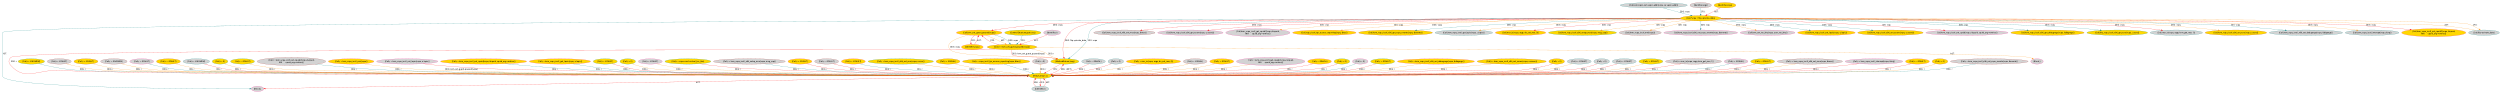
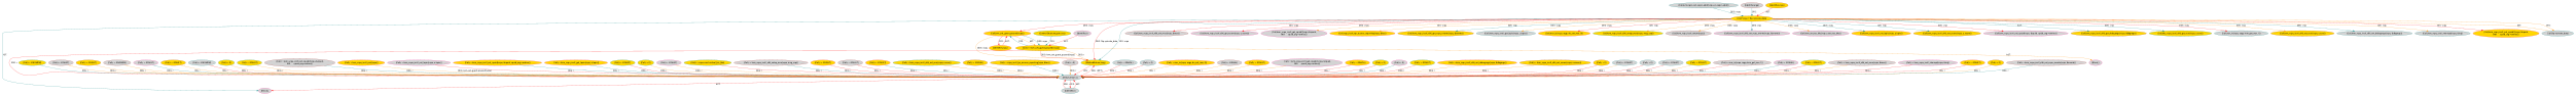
  digraph {
    fontname=Roboto
    node [color=deeppink fillcolor=gold fontname=Roboto style=filled]
    edge [color=red fontname=Roboto]
    n1 [label="(Call,kvm_set_guest_paused(vcpu))"]
    n2 [color=brown label="(Call,r = kvm_set_guest_paused(vcpu))"]
    n3 [label="(Identifier,vcpu)"]
    n4 [color=teal label="(MethodReturn,long)"]
-   n5 [color=teal label="(Return,return r;)"]
+   n5 [color=teal fillcolor=lightgrey label="(Return,return r;)"]
    n6 [fillcolor=lightgrey label="(Block,)"]
    n7 [color=brown label="(Call,*vcpu = filp->private_data)"]
    n8 [color=brown fillcolor=lightgrey label="(Call,kvm_vcpu_ioctl_x86_set_mce(vcpu, &mce))"]
    n9 [fillcolor=lightgrey label="(Call,kvm_vcpu_ioctl_x86_get_xsave(vcpu, u.xsave))"]
    n10 [fillcolor=lightgrey label="(Block,)"]
    n11 [fillcolor=lightgrey label="(Call,kvm_vcpu_ioctl_get_cpuid2(vcpu, &cpuid,\n\t\t\t\t\t      cpuid_arg->entries))"]
    n12 [label="(Call,vcpu_ioctl_tpr_access_reporting(vcpu, &tac))"]
    n13 [color=brown label="(Call,kvm_vcpu_ioctl_x86_get_vcpu_events(vcpu, &events))"]
    n14 [color=teal fillcolor=lightgrey label="(Call,kvm_vcpu_ioctl_get_lapic(vcpu, u.lapic))"]
    n15 [label="(Call,msr_io(vcpu, argp, do_set_msr, 0))"]
    n16 [color=teal label="(Call,kvm_vcpu_ioctl_x86_setup_mce(vcpu, mcg_cap))"]
-   n17 [color=brown fillcolor=lightgrey label="(Call,kvm_vcpu_ioctl_nmi(vcpu))"]
+   n17 [color=brown fillcolor=lightgrey label="(Call,kvm_vcpu_ioctl_return(vcpu))"]
    n18 [fillcolor=lightgrey label="(Call,kvm_vcpu_ioctl_x86_set_vcpu_events(vcpu, &events))"]
    n19 [fillcolor=lightgrey label="(Call,kvm_set_tsc_khz(vcpu, user_tsc_khz))"]
    n20 [label="(Call,kvm_vcpu_ioctl_set_lapic(vcpu, u.lapic))"]
    n21 [color=brown label="(Call,kvm_vcpu_ioctl_x86_set_xsave(vcpu, u.xsave))"]
    n22 [fillcolor=lightgrey label="(Call,kvm_vcpu_ioctl_set_cpuid(vcpu, &cpuid, cpuid_arg->entries))"]
    n23 [color=brown label="(Call,kvm_vcpu_ioctl_x86_get_debugregs(vcpu, &dbgregs))"]
    n24 [color=teal label="(Call,khz_vcpu_ioctl_x86_get_xcrs(vcpu, u.xcrs))"]
    n25 [color=teal fillcolor=lightgrey label="(Call,msr_io(vcpu, argp, kvm_get_msr, 1))"]
    n26 [color=brown label="(Call,kvm_vcpu_ioctl_x86_set_xcrs(vcpu, u.xcrs))"]
    n27 [color=teal fillcolor=lightgrey label="(Call,kvm_vcpu_ioctl_x86_set_debugregs(vcpu, &dbgregs))"]
    n28 [color=teal fillcolor=lightgrey label="(Call,kvm_vcpu_ioctl_interrupt(vcpu, &irq))"]
    n29 [label="(Call,kvm_vcpu_ioctl_set_cpuid2(vcpu, &cpuid,\n\t\t\t\t\t      cpuid_arg->entries))"]
    n30 [color=teal fillcolor=lightgrey label="(Call,filp->private_data)"]
    n31 [color=teal fillcolor=lightgrey label="(Call,kvm_lapic_set_vapic_addr(vcpu, va.vapic_addr))"]
    n32 [color=teal fillcolor=lightgrey label="(Identifier,r)"]
    n33 [color=teal label="(Call,r = -ENOMEM)"]
    n34 [color=brown fillcolor=lightgrey label="(Call,r = -EFAULT)"]
    n35 [color=brown label="(Call,r = -EFAULT)"]
    n36 [color=brown fillcolor=lightgrey label="(Call,r = -ENOMEM)"]
    n37 [fillcolor=lightgrey label="(Call,r = -EFAULT)"]
    n38 [color=brown fillcolor=lightgrey label="(Identifier,argp)"]
    n39 [color=brown label="(Call,r = -EFAULT)"]
    n40 [color=teal fillcolor=lightgrey label="(Call,r = -ENOMEM)"]
    n41 [color=teal label="(Call,r = 0)"]
    n42 [color=teal label="(ControlStructure,goto out;)"]
    n43 [color=teal label="(Call,r = -EFAULT)"]
    n44 [color=brown fillcolor=lightgrey label="(Call,r = kvm_vcpu_ioctl_set_cpuid2(vcpu, &cpuid,\n\t\t\t\t\t      cpuid_arg->entries))"]
    n45 [label="(Call,r = kvm_vcpu_ioctl_nmi(vcpu))"]
    n46 [fillcolor=lightgrey label="(Call,r = kvm_vcpu_ioctl_set_lapic(vcpu, u.lapic))"]
    n47 [label="(Call,r = kvm_vcpu_ioctl_set_cpuid(vcpu, &cpuid, cpuid_arg->entries))"]
    n48 [label="(Call,r = kvm_vcpu_ioctl_get_lapic(vcpu, u.lapic))"]
    n49 [color=teal label="(Call,r = -EFAULT)"]
    n50 [color=teal label="(Call,r = 0)"]
    n51 [fillcolor=lightgrey label="(Call,r = -EFAULT)"]
    n52 [color=teal label="(Call,r = vcpu->arch.virtual_tsc_khz)"]
    n53 [color=brown fillcolor=lightgrey label="(Call,r = kvm_vcpu_ioctl_x86_setup_mce(vcpu, mcg_cap))"]
    n54 [label="(Call,r = -EFAULT)"]
    n55 [color=brown fillcolor=lightgrey label="(Call,r = -EFAULT)"]
    n56 [label="(Call,r = -EFAULT)"]
    n57 [color=teal label="(Call,r = kvm_vcpu_ioctl_x86_set_xcrs(vcpu, u.xcrs))"]
    n58 [color=brown label="(Call,r = -EINVAL)"]
    n59 [color=brown label="(Call,r = vcpu_ioctl_tpr_access_reporting(vcpu, &tac))"]
    n60 [color=brown fillcolor=lightgrey label="(Call,r = 0)"]
    n61 [color=brown label="(Identifier,vcpu)"]
    n62 [color=teal fillcolor=lightgrey label="(Call,r = -EINVAL)"]
    n63 [color=teal fillcolor=lightgrey label="(Call,r = 0)"]
    n64 [label="(Call,r = msr_io(vcpu, argp, do_set_msr, 0))"]
    n65 [color=brown fillcolor=lightgrey label="(Call,r = -EINVAL)"]
    n66 [label="(Call,r = -EFAULT)"]
    n67 [fillcolor=lightgrey label="(Call,r = kvm_vcpu_ioctl_get_cpuid2(vcpu, &cpuid,\n\t\t\t\t\t      cpuid_arg->entries))"]
    n68 [label="(Call,r = -EINVAL)"]
    n69 [color=teal label="(Call,r = 0)"]
    n70 [fillcolor=lightgrey label="(Call,r = 0)"]
    n71 [color=teal label="(Call,r = -EFAULT)"]
    n72 [label="(Call,r = kvm_vcpu_ioctl_x86_set_debugregs(vcpu, &dbgregs))"]
    n73 [color=brown label="(Call,r = kvm_vcpu_ioctl_x86_set_xsave(vcpu, u.xsave))"]
    n74 [color=brown label="(Call,r = 0)"]
    n75 [color=teal fillcolor=lightgrey label="(Call,r = -EFAULT)"]
    n76 [color=teal fillcolor=lightgrey label="(Call,r = 0)"]
    n77 [color=teal fillcolor=lightgrey label="(Call,r = -EFAULT)"]
    n78 [color=teal label="(Call,r = -EFAULT)"]
    n79 [color=brown fillcolor=lightgrey label="(Call,r = msr_io(vcpu, argp, kvm_get_msr, 1))"]
    n80 [fillcolor=lightgrey label="(Call,r = -EINVAL)"]
    n81 [color=teal label="(Call,r = -EFAULT)"]
    n82 [fillcolor=lightgrey label="(Identifier,r)"]
    n83 [color=brown fillcolor=lightgrey label="(Call,r = kvm_vcpu_ioctl_x86_set_mce(vcpu, &mce))"]
    n84 [fillcolor=lightgrey label="(Call,r = kvm_vcpu_ioctl_interrupt(vcpu, &irq))"]
    n85 [label="(Call,r = -EFAULT)"]
    n86 [color=brown label="(Call,r = 0)"]
    n87 [color=brown fillcolor=lightgrey label="(Call,r = kvm_vcpu_ioctl_x86_set_vcpu_events(vcpu, &events))"]
    n1 -> n2 [color=darkorange label="AST: "]
    n1 -> n2 [color=teal label="DDG: vcpu"]
    n1 -> n3 [label="CFG: "]
    n1 -> n4 [color=darkorange label="DDG: vcpu"]
-   n2 -> n1 [label="CFG: "]
+   n2 -> n1 [color=teal label="CFG: "]
    n2 -> n4 [label="DDG: kvm_set_guest_paused(vcpu)"]
    n2 -> n4 [color=darkorange label="DDG: r"]
    n2 -> n5 [label="DDG: r"]
    n2 -> n6 [color=darkorange label="AST: "]
    n3 -> n1 [label="AST: "]
    n4 -> n5 [label="CFG: "]
    n5 -> n4 [label="DDG: <RET>"]
    n5 -> n10 [label="AST: "]
    n5 -> n32 [label="CFG: "]
    n7 -> n1 [label="DDG: vcpu"]
    n7 -> n4 [label="DDG: filp->private_data"]
    n7 -> n4 [color=teal label="DDG: vcpu"]
    n7 -> n8 [label="DDG: vcpu"]
    n7 -> n9 [label="DDG: vcpu"]
    n7 -> n10 [color=teal label="AST: "]
    n7 -> n11 [color=darkorange label="DDG: vcpu"]
    n7 -> n12 [color=darkorange label="DDG: vcpu"]
    n7 -> n13 [color=teal label="DDG: vcpu"]
    n7 -> n14 [color=darkorange label="DDG: vcpu"]
    n7 -> n15 [label="DDG: vcpu"]
    n7 -> n16 [color=darkorange label="DDG: vcpu"]
    n7 -> n17 [color=darkorange label="DDG: vcpu"]
    n7 -> n18 [color=teal label="DDG: vcpu"]
    n7 -> n19 [color=darkorange label="DDG: vcpu"]
    n7 -> n20 [color=teal label="DDG: vcpu"]
    n7 -> n21 [color=teal label="DDG: vcpu"]
    n7 -> n22 [label="DDG: vcpu"]
-   n7 -> n23 [color=teal label="DDG: vcpu"]
+   n7 -> n23 [color=teal label="AST: "]
    n7 -> n24 [color=teal label="DDG: vcpu"]
    n7 -> n25 [label="DDG: vcpu"]
    n7 -> n26 [color=darkorange label="DDG: vcpu"]
    n7 -> n27 [color=teal label="DDG: vcpu"]
    n7 -> n28 [color=darkorange label="DDG: vcpu"]
    n7 -> n29 [label="DDG: vcpu"]
    n7 -> n30 [color=darkorange label="CFG: "]
    n30 -> n7 [color=darkorange label="AST: "]
    n31 -> n7 [color=teal label="DDG: vcpu"]
    n32 -> n5 [label="AST: "]
    n32 -> n5 [label="DDG: r"]
    n33 -> n5 [color=teal label="DDG: r"]
    n34 -> n5 [color=darkorange label="DDG: r"]
    n35 -> n5 [color=darkorange label="DDG: r"]
    n36 -> n5 [color=darkorange label="DDG: r"]
    n37 -> n5 [color=teal label="DDG: r"]
    n38 -> n7 [color=teal label="CFG: "]
    n39 -> n5 [color=darkorange label="DDG: r"]
    n40 -> n5 [label="DDG: r"]
    n41 -> n5 [color=darkorange label="DDG: r"]
    n42 -> n2 [color=teal label="CFG: "]
    n43 -> n5 [color=darkorange label="DDG: r"]
    n44 -> n5 [color=teal label="DDG: r"]
    n45 -> n5 [color=darkorange label="DDG: kvm_set_guest_paused(vcpu)"]
    n46 -> n5 [label="DDG: r"]
    n47 -> n5 [color=teal label="DDG: r"]
    n48 -> n5 [color=teal label="DDG: r"]
    n49 -> n5 [label="DDG: r"]
    n50 -> n5 [color=darkorange label="DDG: r"]
    n51 -> n5 [color=darkorange label="DDG: r"]
    n52 -> n5 [label="DDG: r"]
    n53 -> n5 [color=teal label="DDG: r"]
    n54 -> n5 [label="DDG: r"]
    n55 -> n5 [label="DDG: r"]
    n56 -> n5 [color=teal label="DDG: r"]
    n57 -> n5 [color=darkorange label="DDG: r"]
    n58 -> n5 [color=darkorange label="DDG: r"]
    n59 -> n5 [color=teal label="DDG: r"]
    n60 -> n5 [color=darkorange label="DDG: r"]
    n61 -> n7 [label="AST: "]
    n62 -> n5 [label="DDG: r"]
    n63 -> n5 [label="DDG: r"]
    n64 -> n5 [color=darkorange label="DDG: r"]
    n65 -> n5 [color=darkorange label="DDG: r"]
    n66 -> n5 [color=darkorange label="DDG: r"]
    n67 -> n5 [color=darkorange label="DDG: r"]
    n68 -> n5 [label="DDG: r"]
    n69 -> n5 [label="DDG: r"]
    n70 -> n5 [color=teal label="DDG: r"]
    n71 -> n5 [label="DDG: r"]
    n72 -> n5 [color=darkorange label="DDG: r"]
    n73 -> n5 [color=darkorange label="DDG: r"]
    n74 -> n5 [label="DDG: r"]
    n75 -> n5 [color=darkorange label="DDG: r"]
    n76 -> n5 [label="DDG: r"]
    n77 -> n5 [label="DDG: r"]
    n78 -> n5 [color=darkorange label="DDG: r"]
    n79 -> n5 [label="DDG: r"]
    n80 -> n5 [color=teal label="DDG: r"]
    n81 -> n5 [label="DDG: r"]
    n82 -> n2 [label="AST: "]
    n83 -> n5 [color=darkorange label="DDG: r"]
    n84 -> n5 [label="DDG: r"]
    n85 -> n5 [label="DDG: r"]
    n86 -> n5 [color=darkorange label="DDG: r"]
    n87 -> n5 [color=teal label="DDG: r"]
  }
